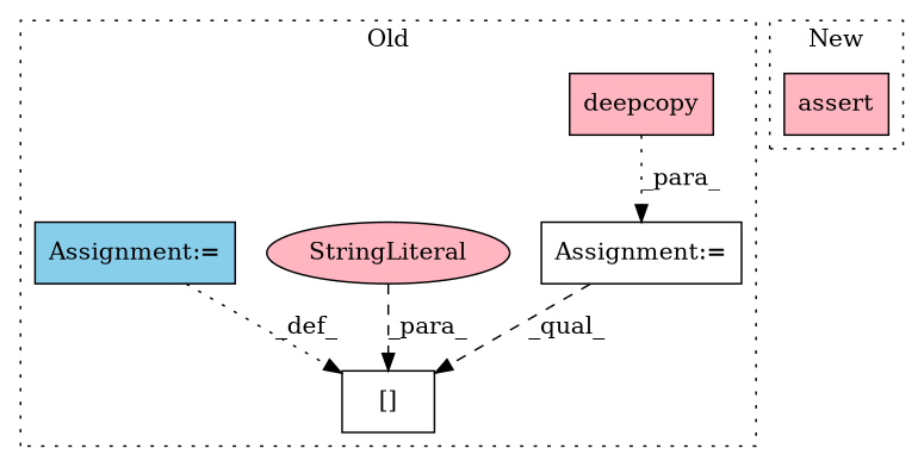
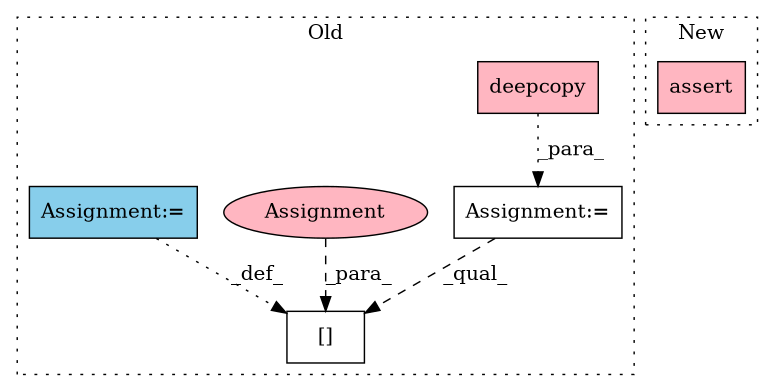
  digraph {
    node [a=32 l=1 shape=box style=filled fillcolor=lightpink]
    edge [style=dotted]
    n1 [l="9,1" label=deepcopy s="7270,7293"]
    n2 [a=7 label="Assignment:=" s=7264 fillcolor=white]
    n3 [a=2 l="11,1" label="[]" s="7300,7322" fillcolor=white]
-   n4 [a=45 l=11 label=StringLiteral s=7311 shape=ellipse]
+   n4 [a=45 l=11 label=Assignment s=7311 shape=ellipse]
    n5 [a=7 label="Assignment:=" s=7323 fillcolor=skyblue]
    n6 [l="12,1" label=assert s="7534,7573"]
    subgraph cluster_1 {
      label=Old
      style=dotted
      n1
      n2
      n3
      n4
      n5
    }
    subgraph cluster_2 {
      label=New
      style=dotted
      n6
    }
    n1 -> n2 [label=_para_]
    n2 -> n3 [label=_qual_ style=dashed]
    n4 -> n3 [label=_para_ style=dashed]
    n5 -> n3 [label=_def_]
  }
